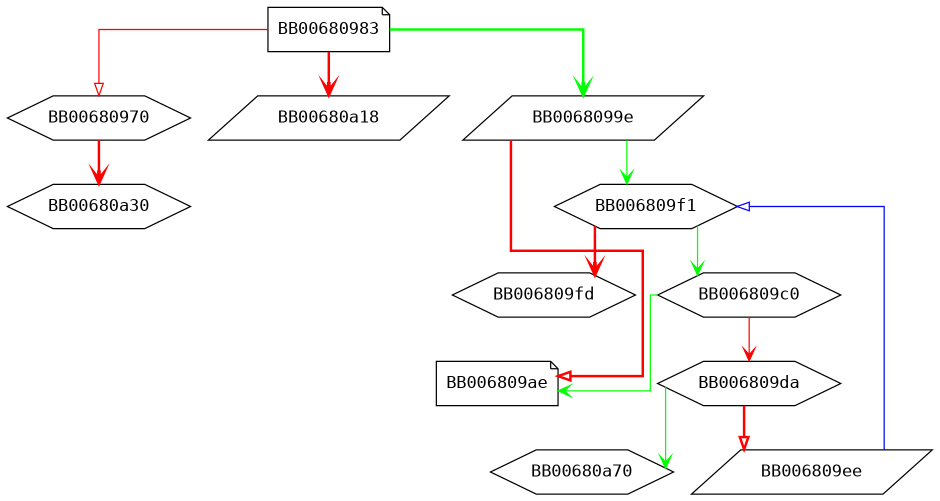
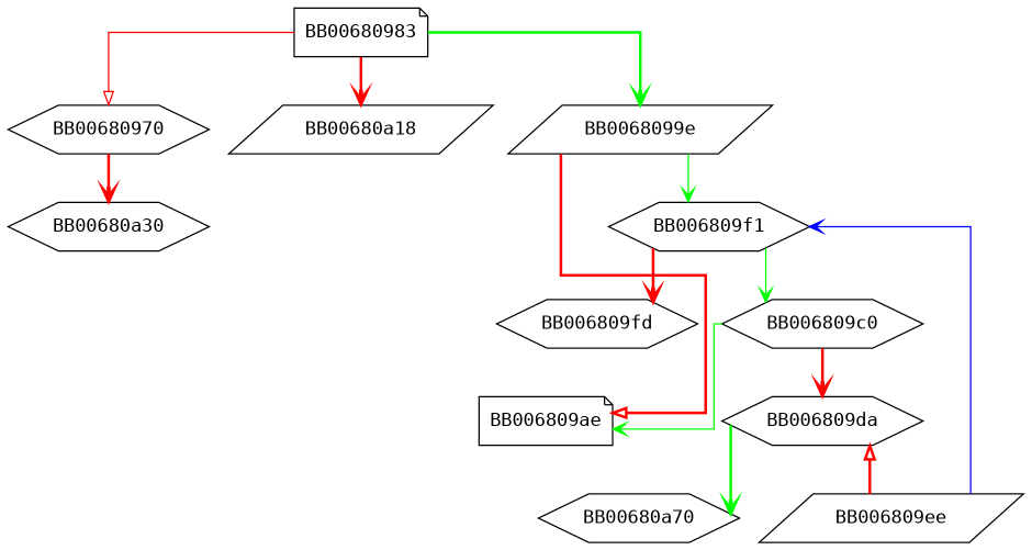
  digraph {
    fontname="DejaVu Sans Mono"
    splines=ortho
    node [fontname="DejaVu Sans Mono" shape=hexagon]
    edge [arrowhead=vee color=red fontname="DejaVu Sans Mono" style=solid]
    BB00680970
    BB00680a30
    BB00680983 [shape=note]
    BB00680a18 [shape=parallelogram]
    BB0068099e [shape=parallelogram]
    BB006809f1
    BB006809ae [shape=note]
    BB006809c0
    BB006809fd
    BB006809da
    BB00680a70
    BB006809ee [shape=parallelogram]
    BB00680970 -> BB00680a30 [style=bold]
    BB00680983 -> BB00680970 [arrowhead=onormal]
    BB00680983 -> BB00680a18 [style=bold]
    BB00680983 -> BB0068099e [color=green style=bold]
    BB0068099e -> BB006809f1 [color=green]
    BB0068099e -> BB006809ae [arrowhead=onormal style=bold]
    BB006809f1 -> BB006809c0 [color=green]
    BB006809f1 -> BB006809fd [style=bold]
    BB006809c0 -> BB006809ae [color=green]
-   BB006809c0 -> BB006809da
-   BB006809da -> BB00680a70 [color=green]
-   BB006809da -> BB006809ee [arrowhead=onormal style=bold]
-   BB006809ee -> BB006809f1 [arrowhead=onormal color=blue]
+   BB006809c0 -> BB006809da [style=bold]
+   BB006809da -> BB00680a70 [color=green style=bold]
+   BB006809ee -> BB006809da [arrowhead=onormal style=bold]
+   BB006809ee -> BB006809f1 [color=blue]
  }
